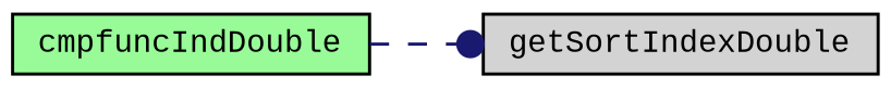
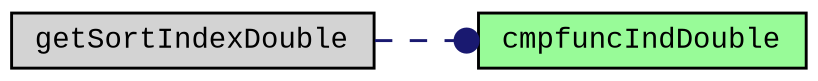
  digraph {
    rankdir=LR
    fontname="Liberation Mono"
    node [color=black fontname="Liberation Mono" fontsize=10 shape=record style=filled]
    n1 [fillcolor=lightgrey fontcolor=black height=0.2 label=getSortIndexDouble width=0.4]
    n2 [fillcolor=palegreen height=0.2 label=cmpfuncIndDouble width=0.4]
-   n2 -> n1 [color=midnightblue fontname="Liberation Mono" fontsize=10 labelfontname=Helvetica labelfontsize=10 style=dashed arrowhead=dot]
+   n1 -> n2 [color=midnightblue fontname="Liberation Mono" fontsize=10 labelfontname=Helvetica labelfontsize=10 style=dashed arrowhead=dot]
  }
